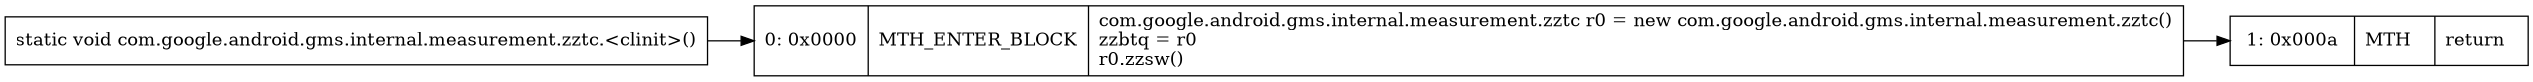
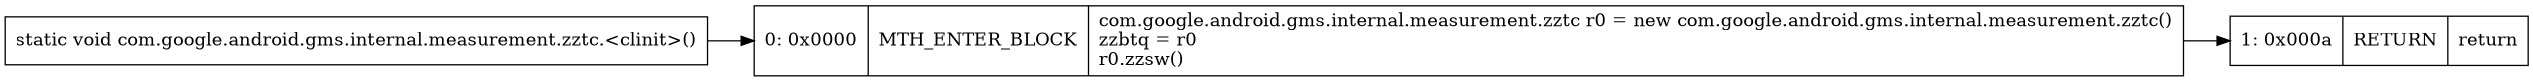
  digraph {
    rankdir=LR
    node [shape=record]
    n1 [label="{0\:\ 0x0000|MTH_ENTER_BLOCK\l|com.google.android.gms.internal.measurement.zztc r0 = new com.google.android.gms.internal.measurement.zztc()\lzzbtq = r0\lr0.zzsw()\l}"]
-   n2 [label="{1\:\ 0x000a|MTH\l|return\l}"]
+   n2 [label="{1\:\ 0x000a|RETURN\l|return\l}"]
    n3 [label="{static void com.google.android.gms.internal.measurement.zztc.\<clinit\>() }"]
    n1 -> n2
    n3 -> n1
  }
